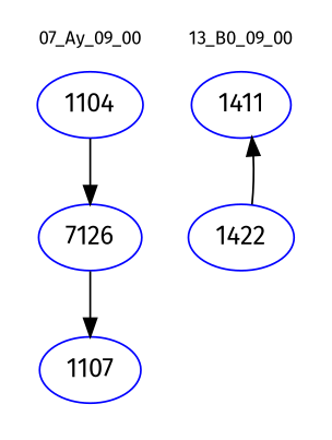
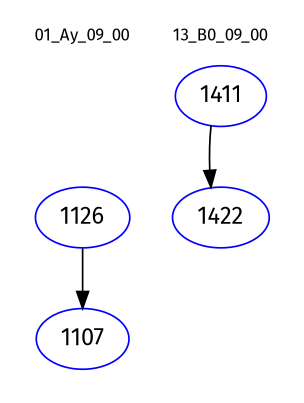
  digraph {
    fontname="Fira Sans"
    node [color=blue fontname="Fira Sans"]
    edge [color=black fontname="Fira Sans"]
-   n1 [label=1104]
    n2 [label=1107]
-   n3 [label=7126]
+   n3 [label=1126]
    n4 [label=1411]
    n5 [label=1422]
    subgraph cluster_1 {
      color=white
      fontsize=10
-     label="07_Ay_09_00"
-     n1
+     label="01_Ay_09_00"
      n2
      n3
    }
    subgraph cluster_2 {
      color=white
      fontsize=10
      label="13_B0_09_00"
      n4
      n5
    }
-   n1 -> n3
    n3 -> n2
-   n5 -> n4
+   n4 -> n5
  }
